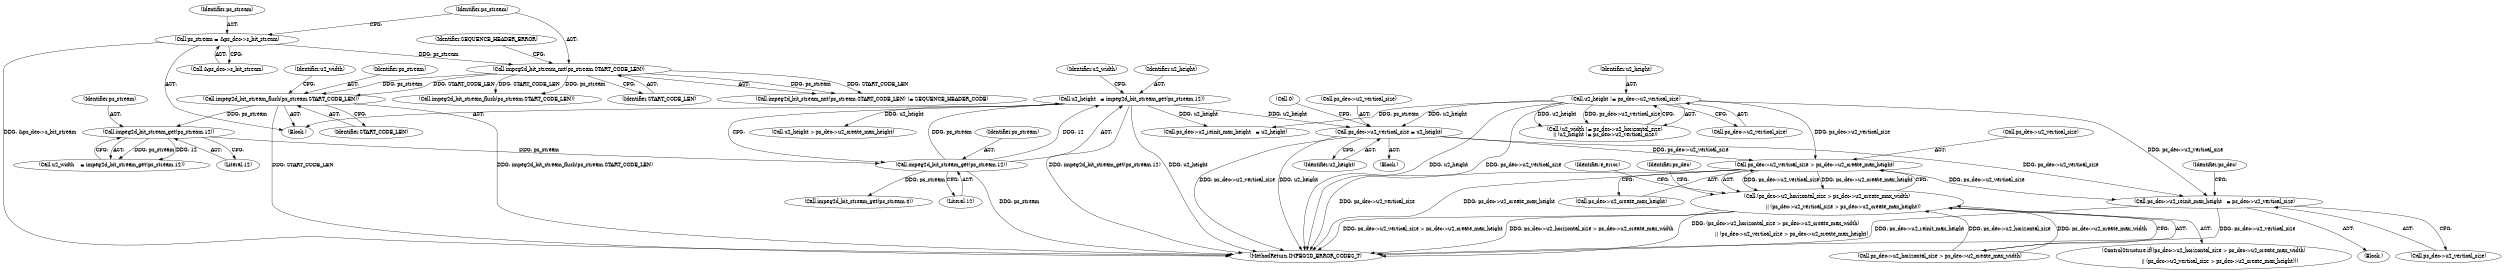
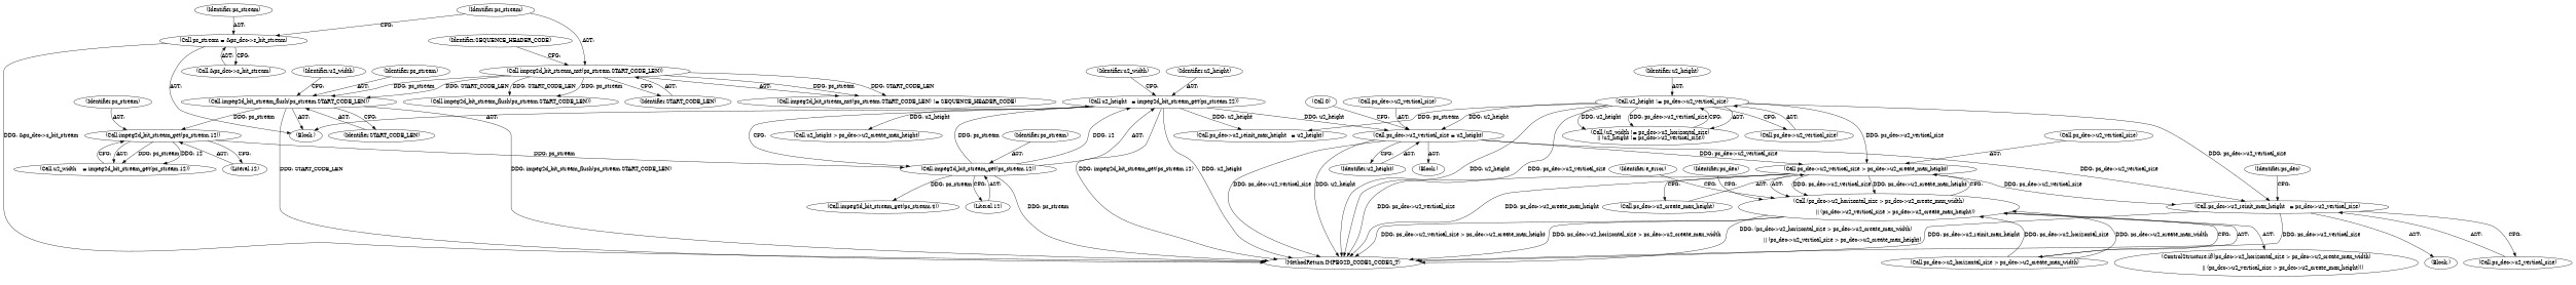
  digraph {
    n1 [label="(Call,ps_dec->u2_vertical_size > ps_dec->u2_create_max_height)"]
    n2 [label="(Call,(ps_dec->u2_horizontal_size > ps_dec->u2_create_max_width)\n\n                     || (ps_dec->u2_vertical_size > ps_dec->u2_create_max_height))"]
    n3 [label="(Call,ps_dec->u2_reinit_max_height   = ps_dec->u2_vertical_size)"]
-   n4 [label="(MethodReturn,IMPEG2D_ERROR_CODES_T)"]
+   n4 [label="(MethodReturn,IMPEG2D_CODES_CODES_T)"]
    n5 [label="(Call,ps_dec->u2_create_max_height)"]
    n6 [label="(Call,ps_dec->u2_horizontal_size > ps_dec->u2_create_max_width)"]
    n7 [label="(ControlStructure,if((ps_dec->u2_horizontal_size > ps_dec->u2_create_max_width)\n\n                     || (ps_dec->u2_vertical_size > ps_dec->u2_create_max_height)))"]
    n8 [label="(Call,ps_dec->u2_vertical_size)"]
    n9 [label="(Block,)"]
    n10 [label="(Call,ps_dec->u2_vertical_size = u2_height)"]
    n11 [label="(Identifier,u2_height)"]
    n12 [label="(Block,)"]
    n13 [label="(Call,u2_height != ps_dec->u2_vertical_size)"]
    n14 [label="(Call,(u2_width != ps_dec->u2_horizontal_size)\n || (u2_height != ps_dec->u2_vertical_size))"]
    n15 [label="(Call,ps_dec->u2_vertical_size)"]
    n16 [label="(Call,ps_dec->u2_reinit_max_height   = u2_height)"]
    n17 [label="(Call,u2_height > ps_dec->u2_create_max_height)"]
-   n18 [label="(Call,u2_height   = impeg2d_bit_stream_get(ps_stream,12))"]
+   n18 [label="(Call,u2_height   = impeg2d_bit_stream_get(ps_stream,22))"]
    n19 [label="(Call,impeg2d_bit_stream_get(ps_stream,12))"]
    n20 [label="(Block,)"]
    n21 [label="(Literal,12)"]
    n22 [label="(Call,impeg2d_bit_stream_get(ps_stream,4))"]
    n23 [label="(Call,impeg2d_bit_stream_get(ps_stream,12))"]
    n24 [label="(Call,u2_width    = impeg2d_bit_stream_get(ps_stream,12))"]
    n25 [label="(Literal,12)"]
    n26 [label="(Call,impeg2d_bit_stream_flush(ps_stream,START_CODE_LEN))"]
    n27 [label="(Identifier,START_CODE_LEN)"]
    n28 [label="(Call,impeg2d_bit_stream_nxt(ps_stream,START_CODE_LEN))"]
    n29 [label="(Call,impeg2d_bit_stream_nxt(ps_stream,START_CODE_LEN) != SEQUENCE_HEADER_CODE)"]
    n30 [label="(Call,impeg2d_bit_stream_flush(ps_stream,START_CODE_LEN))"]
    n31 [label="(Identifier,START_CODE_LEN)"]
    n32 [label="(Call,ps_stream = &ps_dec->s_bit_stream)"]
    n33 [label="(Call,&ps_dec->s_bit_stream)"]
    n34 [label="(Call,ps_dec->u2_vertical_size)"]
    n35 [label="(Identifier,u2_width)"]
    n36 [label="(Call,ps_dec->u2_vertical_size)"]
    n37 [label="(Identifier,ps_dec)"]
    n38 [label="(Identifier,ps_stream)"]
    n39 [label="(Identifier,u2_height)"]
    n40 [label="(Identifier,ps_stream)"]
    n41 [label="(Identifier,e_error)"]
    n42 [label="(Call,0)"]
    n43 [label="(Identifier,ps_stream)"]
    n44 [label="(Identifier,ps_dec)"]
-   n45 [label="(Identifier,SEQUENCE_HEADER_ERROR)"]
+   n45 [label="(Identifier,SEQUENCE_HEADER_CODE)"]
    n46 [label="(Identifier,u2_height)"]
    n47 [label="(Identifier,ps_stream)"]
    n48 [label="(Identifier,ps_stream)"]
    n49 [label="(Identifier,u2_width)"]
    n1 -> n2 [label="AST: "]
    n1 -> n2 [label="DDG: ps_dec->u2_vertical_size"]
    n1 -> n2 [label="DDG: ps_dec->u2_create_max_height"]
    n1 -> n3 [label="DDG: ps_dec->u2_vertical_size"]
    n1 -> n4 [label="DDG: ps_dec->u2_vertical_size"]
    n1 -> n4 [label="DDG: ps_dec->u2_create_max_height"]
    n1 -> n5 [label="CFG: "]
    n2 -> n1 [label="CFG: "]
    n2 -> n4 [label="DDG: (ps_dec->u2_horizontal_size > ps_dec->u2_create_max_width)\n\n                     || (ps_dec->u2_vertical_size > ps_dec->u2_create_max_height)"]
    n2 -> n4 [label="DDG: ps_dec->u2_vertical_size > ps_dec->u2_create_max_height"]
    n2 -> n4 [label="DDG: ps_dec->u2_horizontal_size > ps_dec->u2_create_max_width"]
    n2 -> n6 [label="CFG: "]
    n2 -> n7 [label="AST: "]
    n3 -> n4 [label="DDG: ps_dec->u2_reinit_max_height"]
    n3 -> n4 [label="DDG: ps_dec->u2_vertical_size"]
    n3 -> n8 [label="CFG: "]
    n3 -> n9 [label="AST: "]
    n5 -> n1 [label="AST: "]
    n6 -> n2 [label="AST: "]
    n6 -> n2 [label="DDG: ps_dec->u2_horizontal_size"]
    n6 -> n2 [label="DDG: ps_dec->u2_create_max_width"]
    n8 -> n3 [label="AST: "]
    n10 -> n1 [label="DDG: ps_dec->u2_vertical_size"]
    n10 -> n3 [label="DDG: ps_dec->u2_vertical_size"]
    n10 -> n4 [label="DDG: ps_dec->u2_vertical_size"]
    n10 -> n4 [label="DDG: u2_height"]
    n10 -> n11 [label="CFG: "]
    n10 -> n12 [label="AST: "]
    n11 -> n10 [label="AST: "]
    n13 -> n1 [label="DDG: ps_dec->u2_vertical_size"]
    n13 -> n3 [label="DDG: ps_dec->u2_vertical_size"]
    n13 -> n4 [label="DDG: u2_height"]
    n13 -> n4 [label="DDG: ps_dec->u2_vertical_size"]
    n13 -> n10 [label="DDG: u2_height"]
    n13 -> n14 [label="AST: "]
    n13 -> n14 [label="DDG: u2_height"]
    n13 -> n14 [label="DDG: ps_dec->u2_vertical_size"]
    n13 -> n15 [label="CFG: "]
    n13 -> n16 [label="DDG: ps_stream"]
    n14 -> n13 [label="CFG: "]
    n15 -> n13 [label="AST: "]
    n18 -> n4 [label="DDG: impeg2d_bit_stream_get(ps_stream,12)"]
    n18 -> n4 [label="DDG: u2_height"]
    n18 -> n10 [label="DDG: u2_height"]
    n18 -> n16 [label="DDG: u2_height"]
    n18 -> n17 [label="DDG: u2_height"]
    n18 -> n19 [label="CFG: "]
    n18 -> n20 [label="AST: "]
    n19 -> n4 [label="DDG: ps_stream"]
    n19 -> n18 [label="AST: "]
    n19 -> n18 [label="DDG: ps_stream"]
    n19 -> n18 [label="DDG: 12"]
    n19 -> n21 [label="CFG: "]
    n19 -> n22 [label="DDG: ps_stream"]
    n21 -> n19 [label="AST: "]
    n23 -> n19 [label="DDG: ps_stream"]
    n23 -> n24 [label="AST: "]
    n23 -> n24 [label="DDG: ps_stream"]
    n23 -> n24 [label="DDG: 12"]
    n23 -> n25 [label="CFG: "]
    n24 -> n23 [label="CFG: "]
    n25 -> n23 [label="AST: "]
    n26 -> n4 [label="DDG: START_CODE_LEN"]
    n26 -> n4 [label="DDG: impeg2d_bit_stream_flush(ps_stream,START_CODE_LEN)"]
    n26 -> n20 [label="AST: "]
    n26 -> n23 [label="DDG: ps_stream"]
    n26 -> n27 [label="CFG: "]
    n27 -> n26 [label="AST: "]
    n28 -> n26 [label="DDG: ps_stream"]
    n28 -> n26 [label="DDG: START_CODE_LEN"]
    n28 -> n29 [label="AST: "]
    n28 -> n29 [label="DDG: ps_stream"]
    n28 -> n29 [label="DDG: START_CODE_LEN"]
    n28 -> n30 [label="DDG: ps_stream"]
    n28 -> n30 [label="DDG: START_CODE_LEN"]
    n28 -> n31 [label="CFG: "]
    n31 -> n28 [label="AST: "]
    n32 -> n4 [label="DDG: &ps_dec->s_bit_stream"]
    n32 -> n20 [label="AST: "]
-   n32 -> n28 [label="DDG: ps_stream"]
    n32 -> n33 [label="CFG: "]
    n33 -> n32 [label="AST: "]
    n34 -> n1 [label="AST: "]
    n35 -> n18 [label="CFG: "]
    n36 -> n10 [label="AST: "]
    n37 -> n2 [label="CFG: "]
    n38 -> n32 [label="AST: "]
    n39 -> n18 [label="AST: "]
    n40 -> n23 [label="AST: "]
    n41 -> n2 [label="CFG: "]
    n42 -> n10 [label="CFG: "]
    n43 -> n26 [label="AST: "]
    n44 -> n3 [label="CFG: "]
    n45 -> n28 [label="CFG: "]
    n46 -> n13 [label="AST: "]
    n47 -> n19 [label="AST: "]
    n48 -> n28 [label="AST: "]
    n48 -> n32 [label="CFG: "]
    n49 -> n26 [label="CFG: "]
  }
